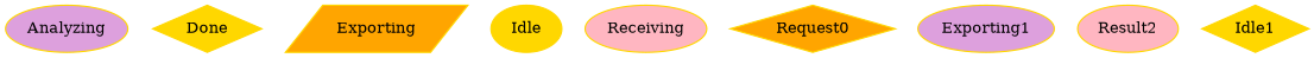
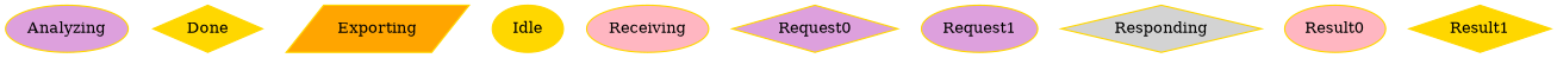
  digraph {
    fontsize=12
    rankdir=TB
    node [color="#ffd700" fontcolor="#000000" fontsize=12 shape=ellipse style="filled, solid" fillcolor=gold]
    n1 [label=Analyzing uuid=Analyzing fillcolor=plum]
    n2 [label=Done shape=diamond uuid=Done]
    n3 [label=Exporting shape=parallelogram uuid=Exporting fillcolor=orange]
    n4 [label=Idle uuid=Idle]
    n5 [label=Receiving uuid=Receiving fillcolor=lightpink]
-   n6 [label=Request0 shape=diamond uuid=Request0 fillcolor=orange]
-   n7 [label=Exporting1 uuid=Request1 fillcolor=plum]
-   n9 [label=Result2 uuid=Result0 fillcolor=lightpink]
-   n10 [label=Idle1 shape=diamond uuid=Result1]
+   n6 [label=Request0 shape=diamond uuid=Request0 fillcolor=plum]
+   n7 [label=Request1 uuid=Request1 fillcolor=plum]
+   n8 [label=Responding shape=diamond uuid=Responding fillcolor=lightgrey]
+   n9 [label=Result0 uuid=Result0 fillcolor=lightpink]
+   n10 [label=Result1 shape=diamond uuid=Result1]
  }
